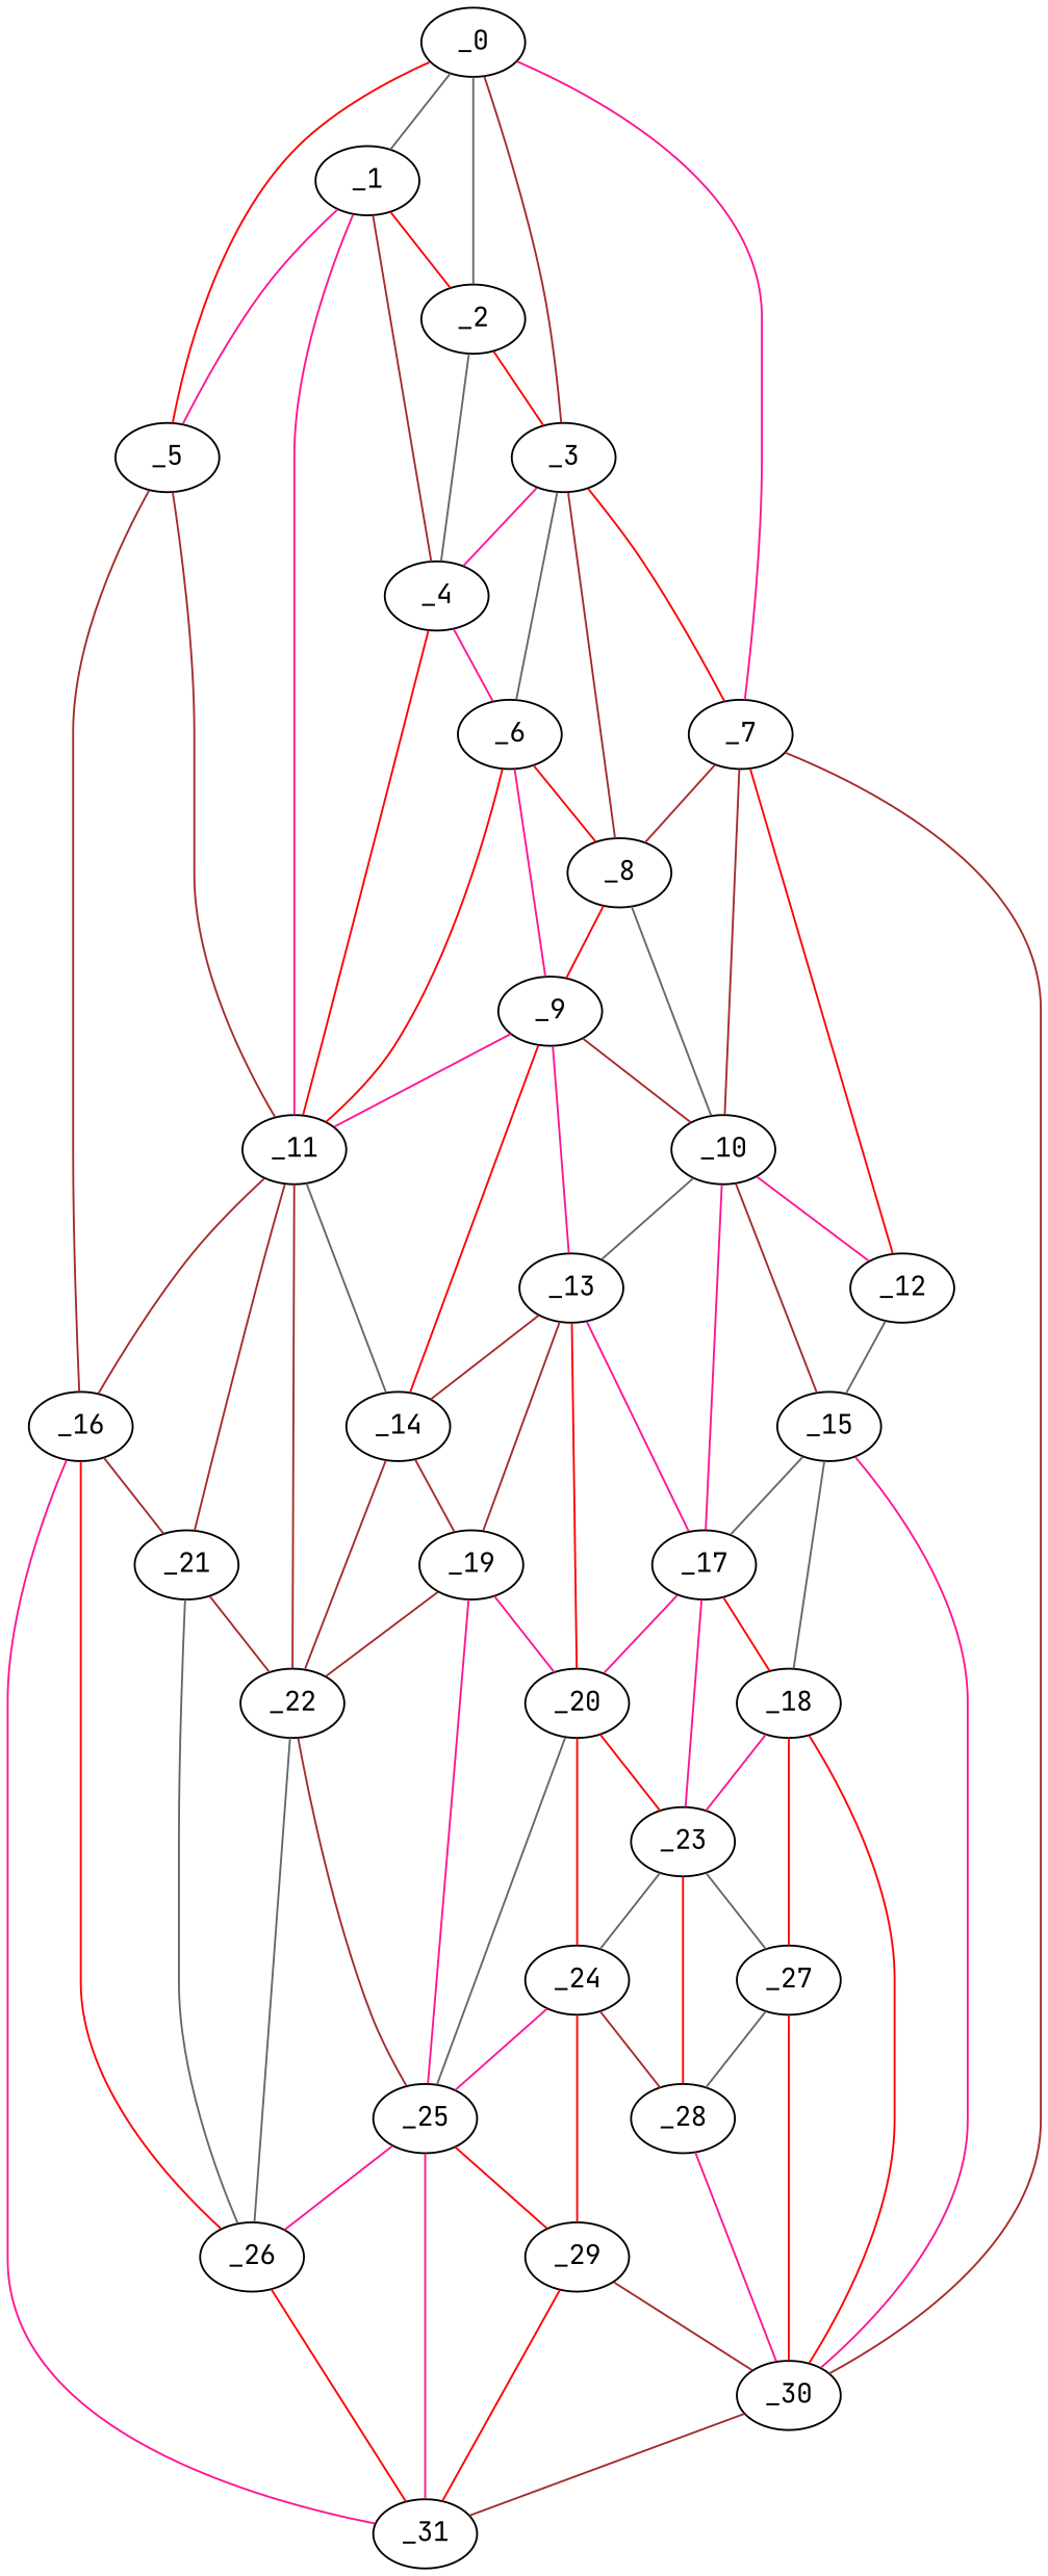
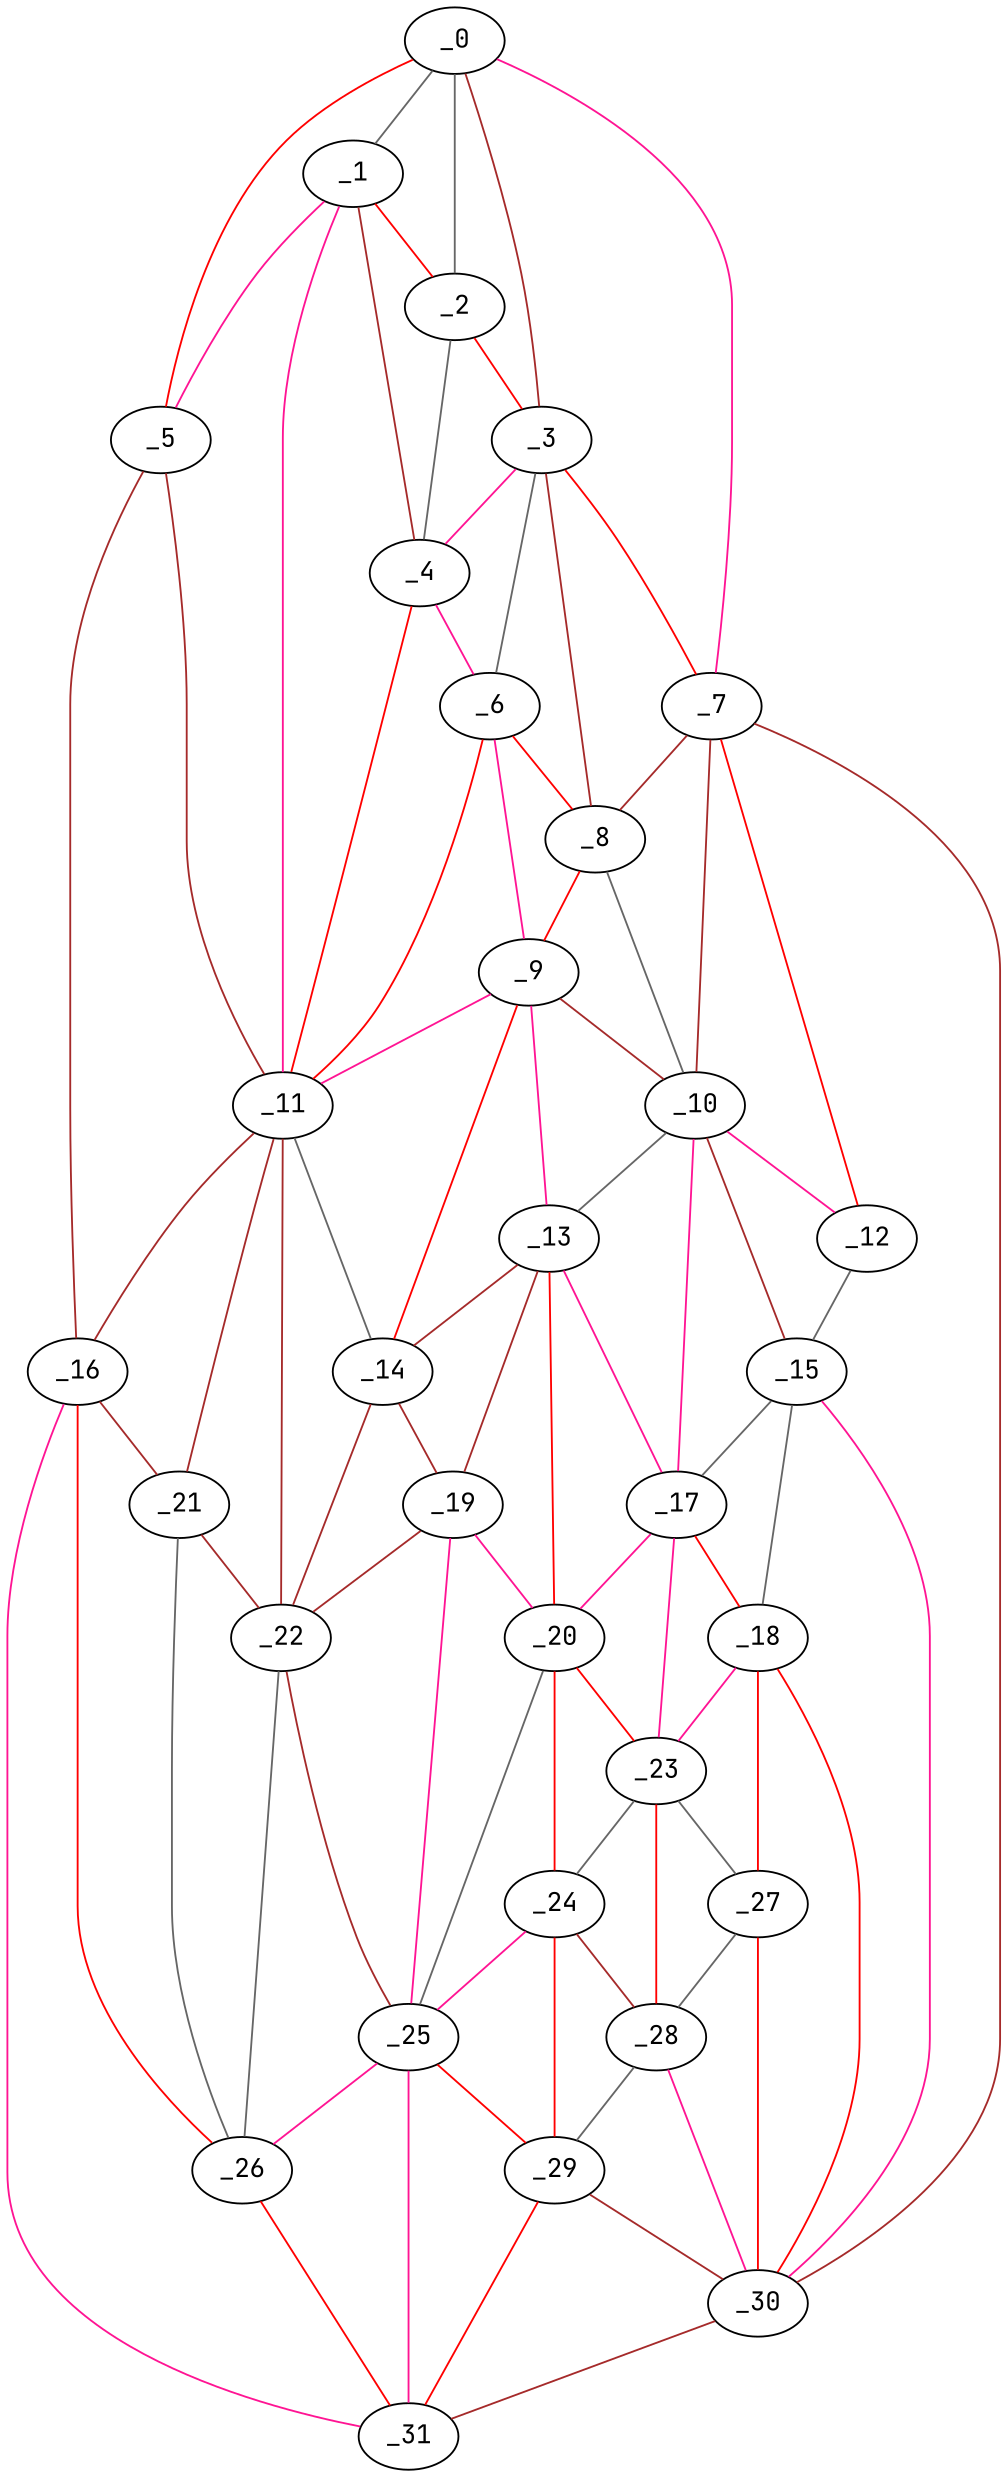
  graph {
    fontname="JetBrains Mono"
    node [fontname="JetBrains Mono" x=58 y=82]
    edge [color=brown fontname="JetBrains Mono" valence=2]
    _0 [x=30 y=70]
    _1 [x=35 y=62]
    _2 [x=38 y=69]
    _3 [x=43 y=81]
    _5 [x=50 y=5]
    _7 [y=114]
    _4 [x=45 y=74]
    _11 [x=73 y=59]
    _6 [y=76]
    _8 [x=59]
    _16 [x=83 y=8]
    _10 [x=68 y=92]
    _12 [x=73 y=105]
    _30 [x=104 y=94]
    _14 [x=78 y=71]
    _21 [x=90 y=48]
    _22 [x=92 y=67]
    _9 [x=67 y=75]
    _26 [x=98 y=61]
    _31 [x=106 y=76]
    _15 [x=81 y=102]
    _13 [x=76 y=80]
    _17 [x=84 y=93]
    _18 [x=84 y=100]
    _19 [x=88 y=71]
    _25 [x=97 y=75]
    _20 [x=89]
    _23 [x=92 y=93]
    _27 [x=98 y=94]
    _24 [x=95]
    _28 [x=99 y=89]
    _29 [x=103 y=85]
    _0 -- _1 [color=gray40 valence=1]
    _0 -- _2 [color=gray40]
    _0 -- _3 [valence=1]
    _0 -- _5 [color=red valence=1]
    _0 -- _7 [color=deeppink valence=1]
    _1 -- _2 [color=red valence=1]
    _1 -- _5 [color=deeppink valence=1]
    _1 -- _4
    _1 -- _11 [color=deeppink]
    _2 -- _3 [color=red valence=1]
    _2 -- _4 [color=gray40]
    _3 -- _7 [color=red]
    _3 -- _4 [color=deeppink]
    _3 -- _6 [color=gray40]
    _3 -- _8
    _5 -- _11
    _5 -- _16 [valence=1]
    _7 -- _8
    _7 -- _10
    _7 -- _12 [color=red]
    _7 -- _30 [valence=1]
    _4 -- _11 [color=red valence=1]
    _4 -- _6 [color=deeppink]
    _11 -- _16
    _11 -- _14 [color=gray40 valence=1]
    _11 -- _21 [valence=1]
    _11 -- _22 [valence=1]
    _6 -- _11 [color=red valence=1]
    _6 -- _8 [color=red]
    _6 -- _9 [color=deeppink]
    _8 -- _10 [color=gray40]
    _8 -- _9 [color=red valence=1]
    _16 -- _21
    _16 -- _26 [color=red valence=1]
    _16 -- _31 [color=deeppink valence=1]
    _10 -- _12 [color=deeppink valence=1]
    _10 -- _15
    _10 -- _13 [color=gray40 valence=1]
    _10 -- _17 [color=deeppink valence=1]
    _12 -- _15 [color=gray40]
    _30 -- _31 [valence=1]
    _14 -- _22
    _14 -- _19 [valence=1]
    _21 -- _22
    _21 -- _26 [color=gray40 valence=1]
    _22 -- _26 [color=gray40]
    _22 -- _25 [valence=1]
    _9 -- _11 [color=deeppink]
    _9 -- _10
    _9 -- _14 [color=red valence=1]
    _9 -- _13 [color=deeppink]
    _26 -- _31 [color=red valence=1]
    _15 -- _30 [color=deeppink]
    _15 -- _17 [color=gray40]
    _15 -- _18 [color=gray40 valence=1]
    _13 -- _14
    _13 -- _17 [color=deeppink]
    _13 -- _19
    _13 -- _20 [color=red valence=1]
    _17 -- _18 [color=red]
    _17 -- _20 [color=deeppink]
    _17 -- _23 [color=deeppink valence=1]
    _18 -- _30 [color=red valence=1]
    _18 -- _23 [color=deeppink]
    _18 -- _27 [color=red valence=1]
    _19 -- _22
    _19 -- _25 [color=deeppink]
    _19 -- _20 [color=deeppink]
    _25 -- _26 [color=deeppink]
    _25 -- _31 [color=deeppink]
    _25 -- _29 [color=red]
    _20 -- _25 [color=gray40]
    _20 -- _23 [color=red valence=1]
    _20 -- _24 [color=red]
    _23 -- _27 [color=gray40]
    _23 -- _24 [color=gray40]
    _23 -- _28 [color=red]
    _27 -- _30 [color=red valence=1]
    _27 -- _28 [color=gray40]
    _24 -- _25 [color=deeppink]
    _24 -- _28
    _24 -- _29 [color=red valence=1]
    _28 -- _30 [color=deeppink]
+   _28 -- _29 [color=gray40 valence=1]
    _29 -- _30
    _29 -- _31 [color=red valence=1]
  }
